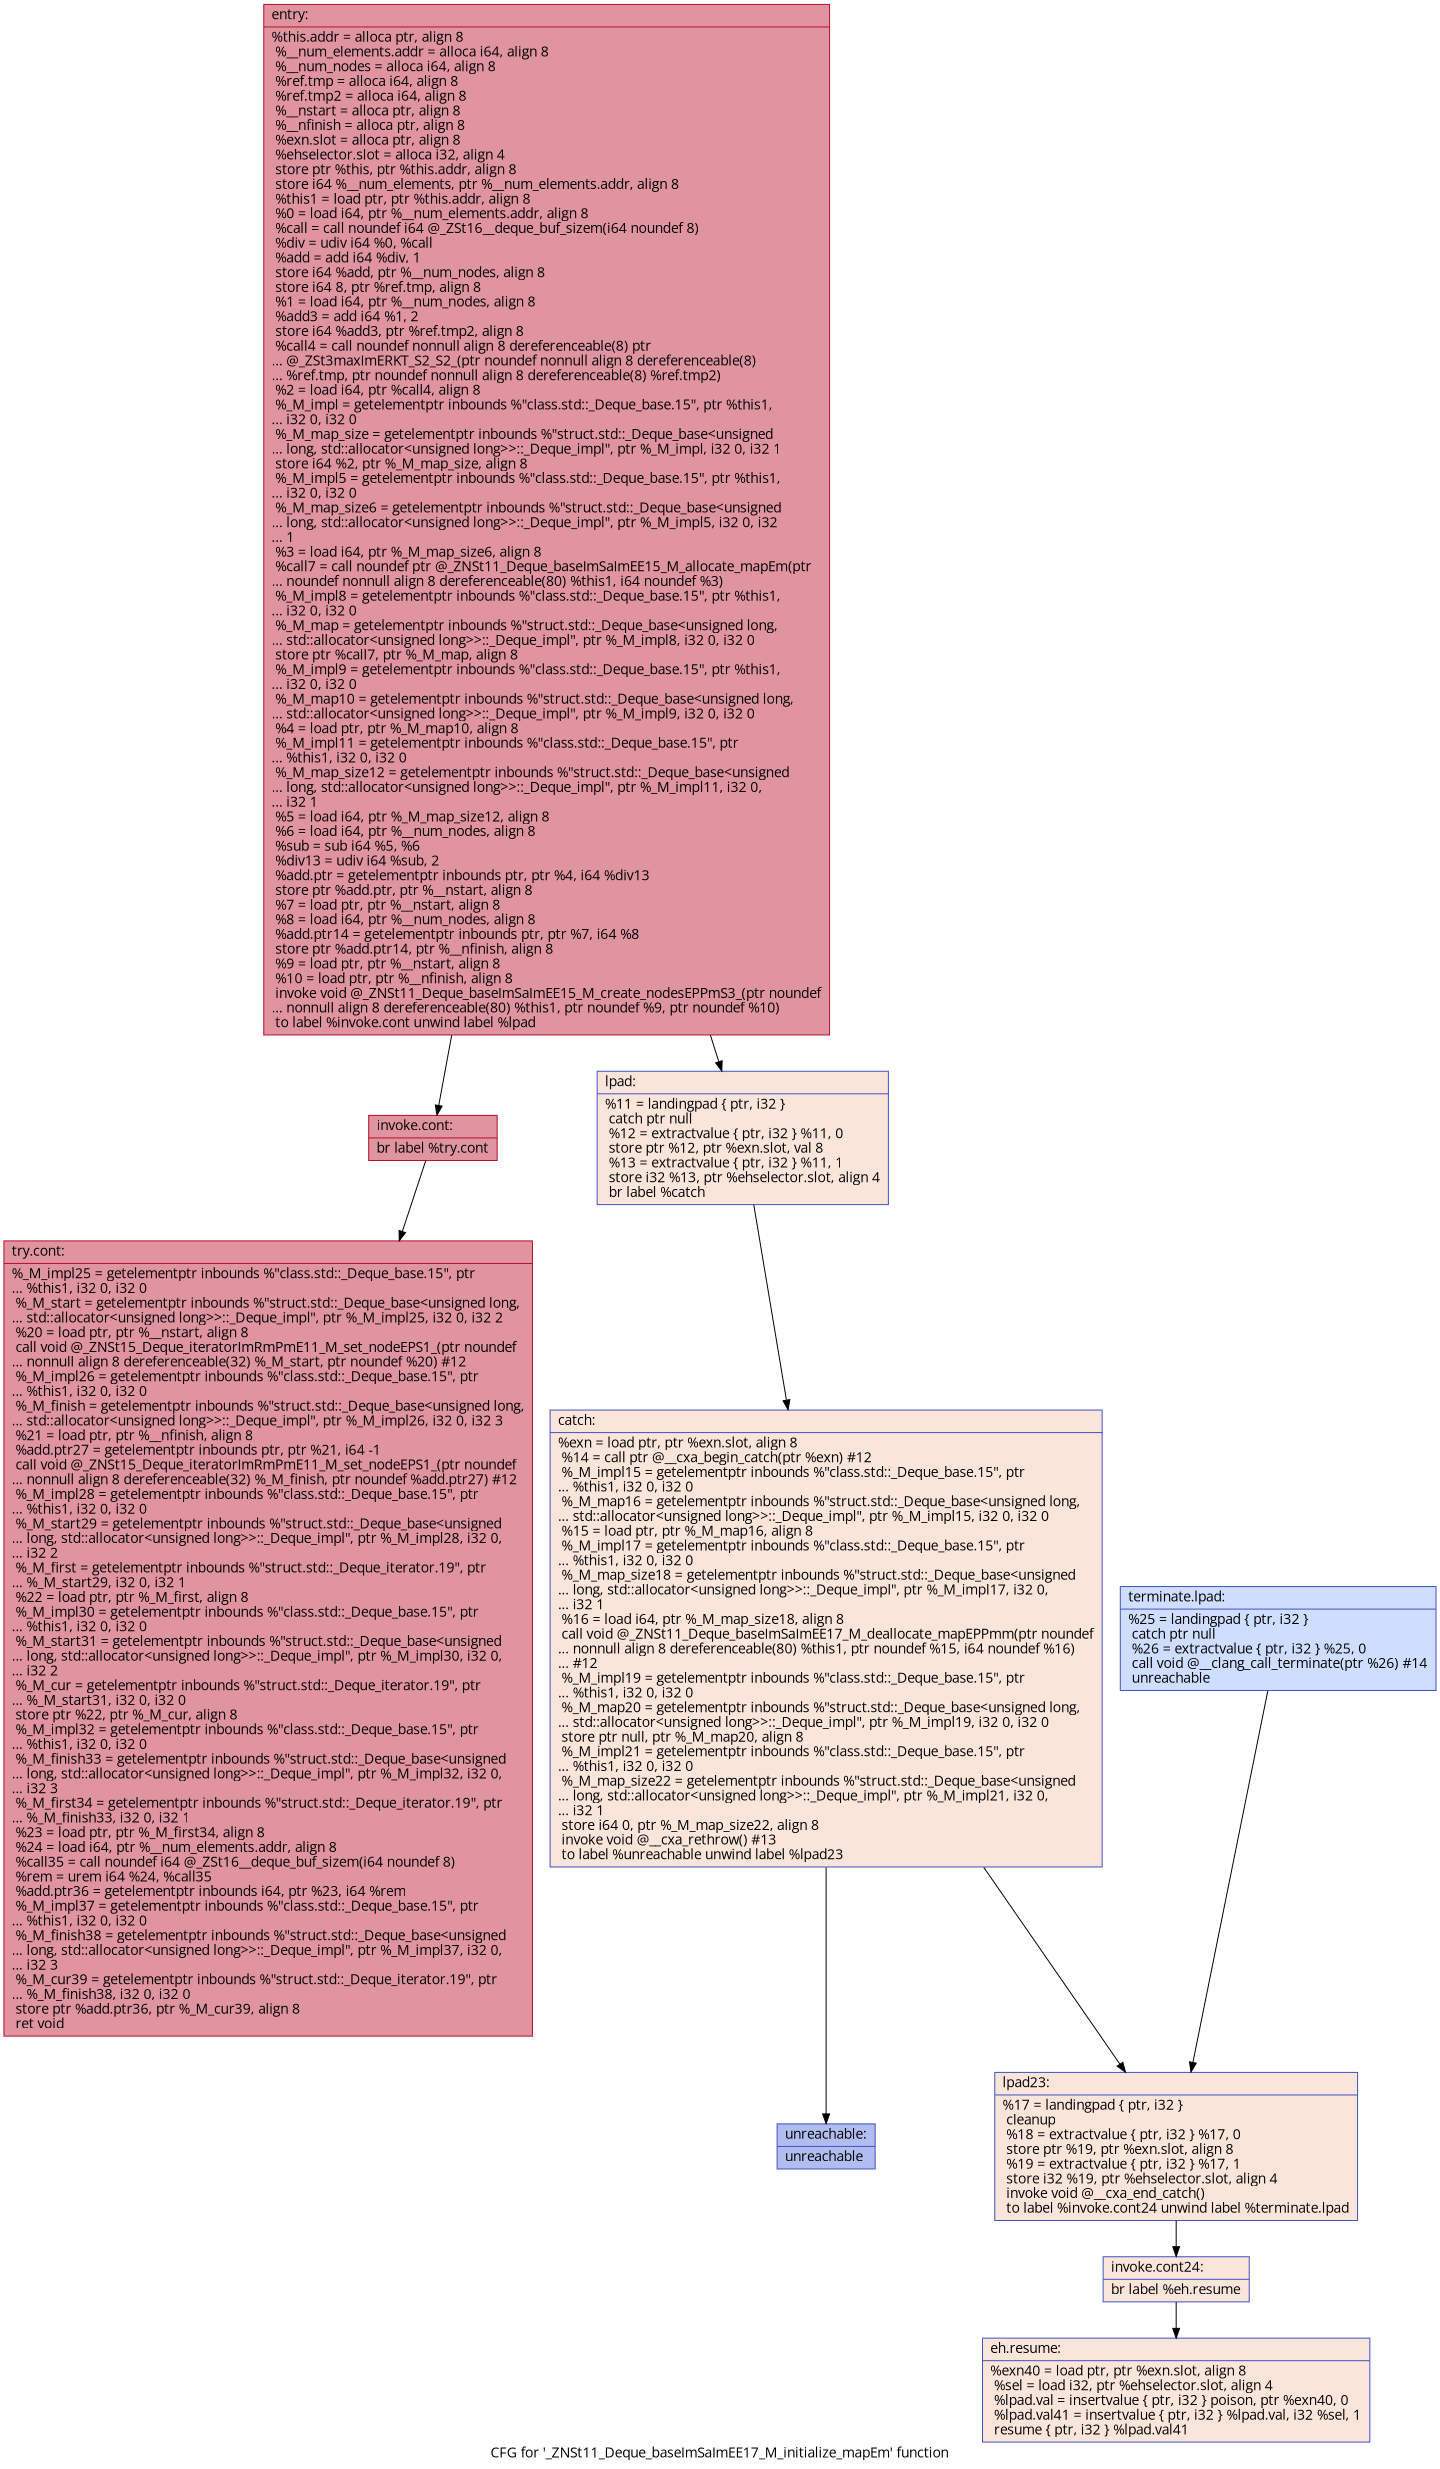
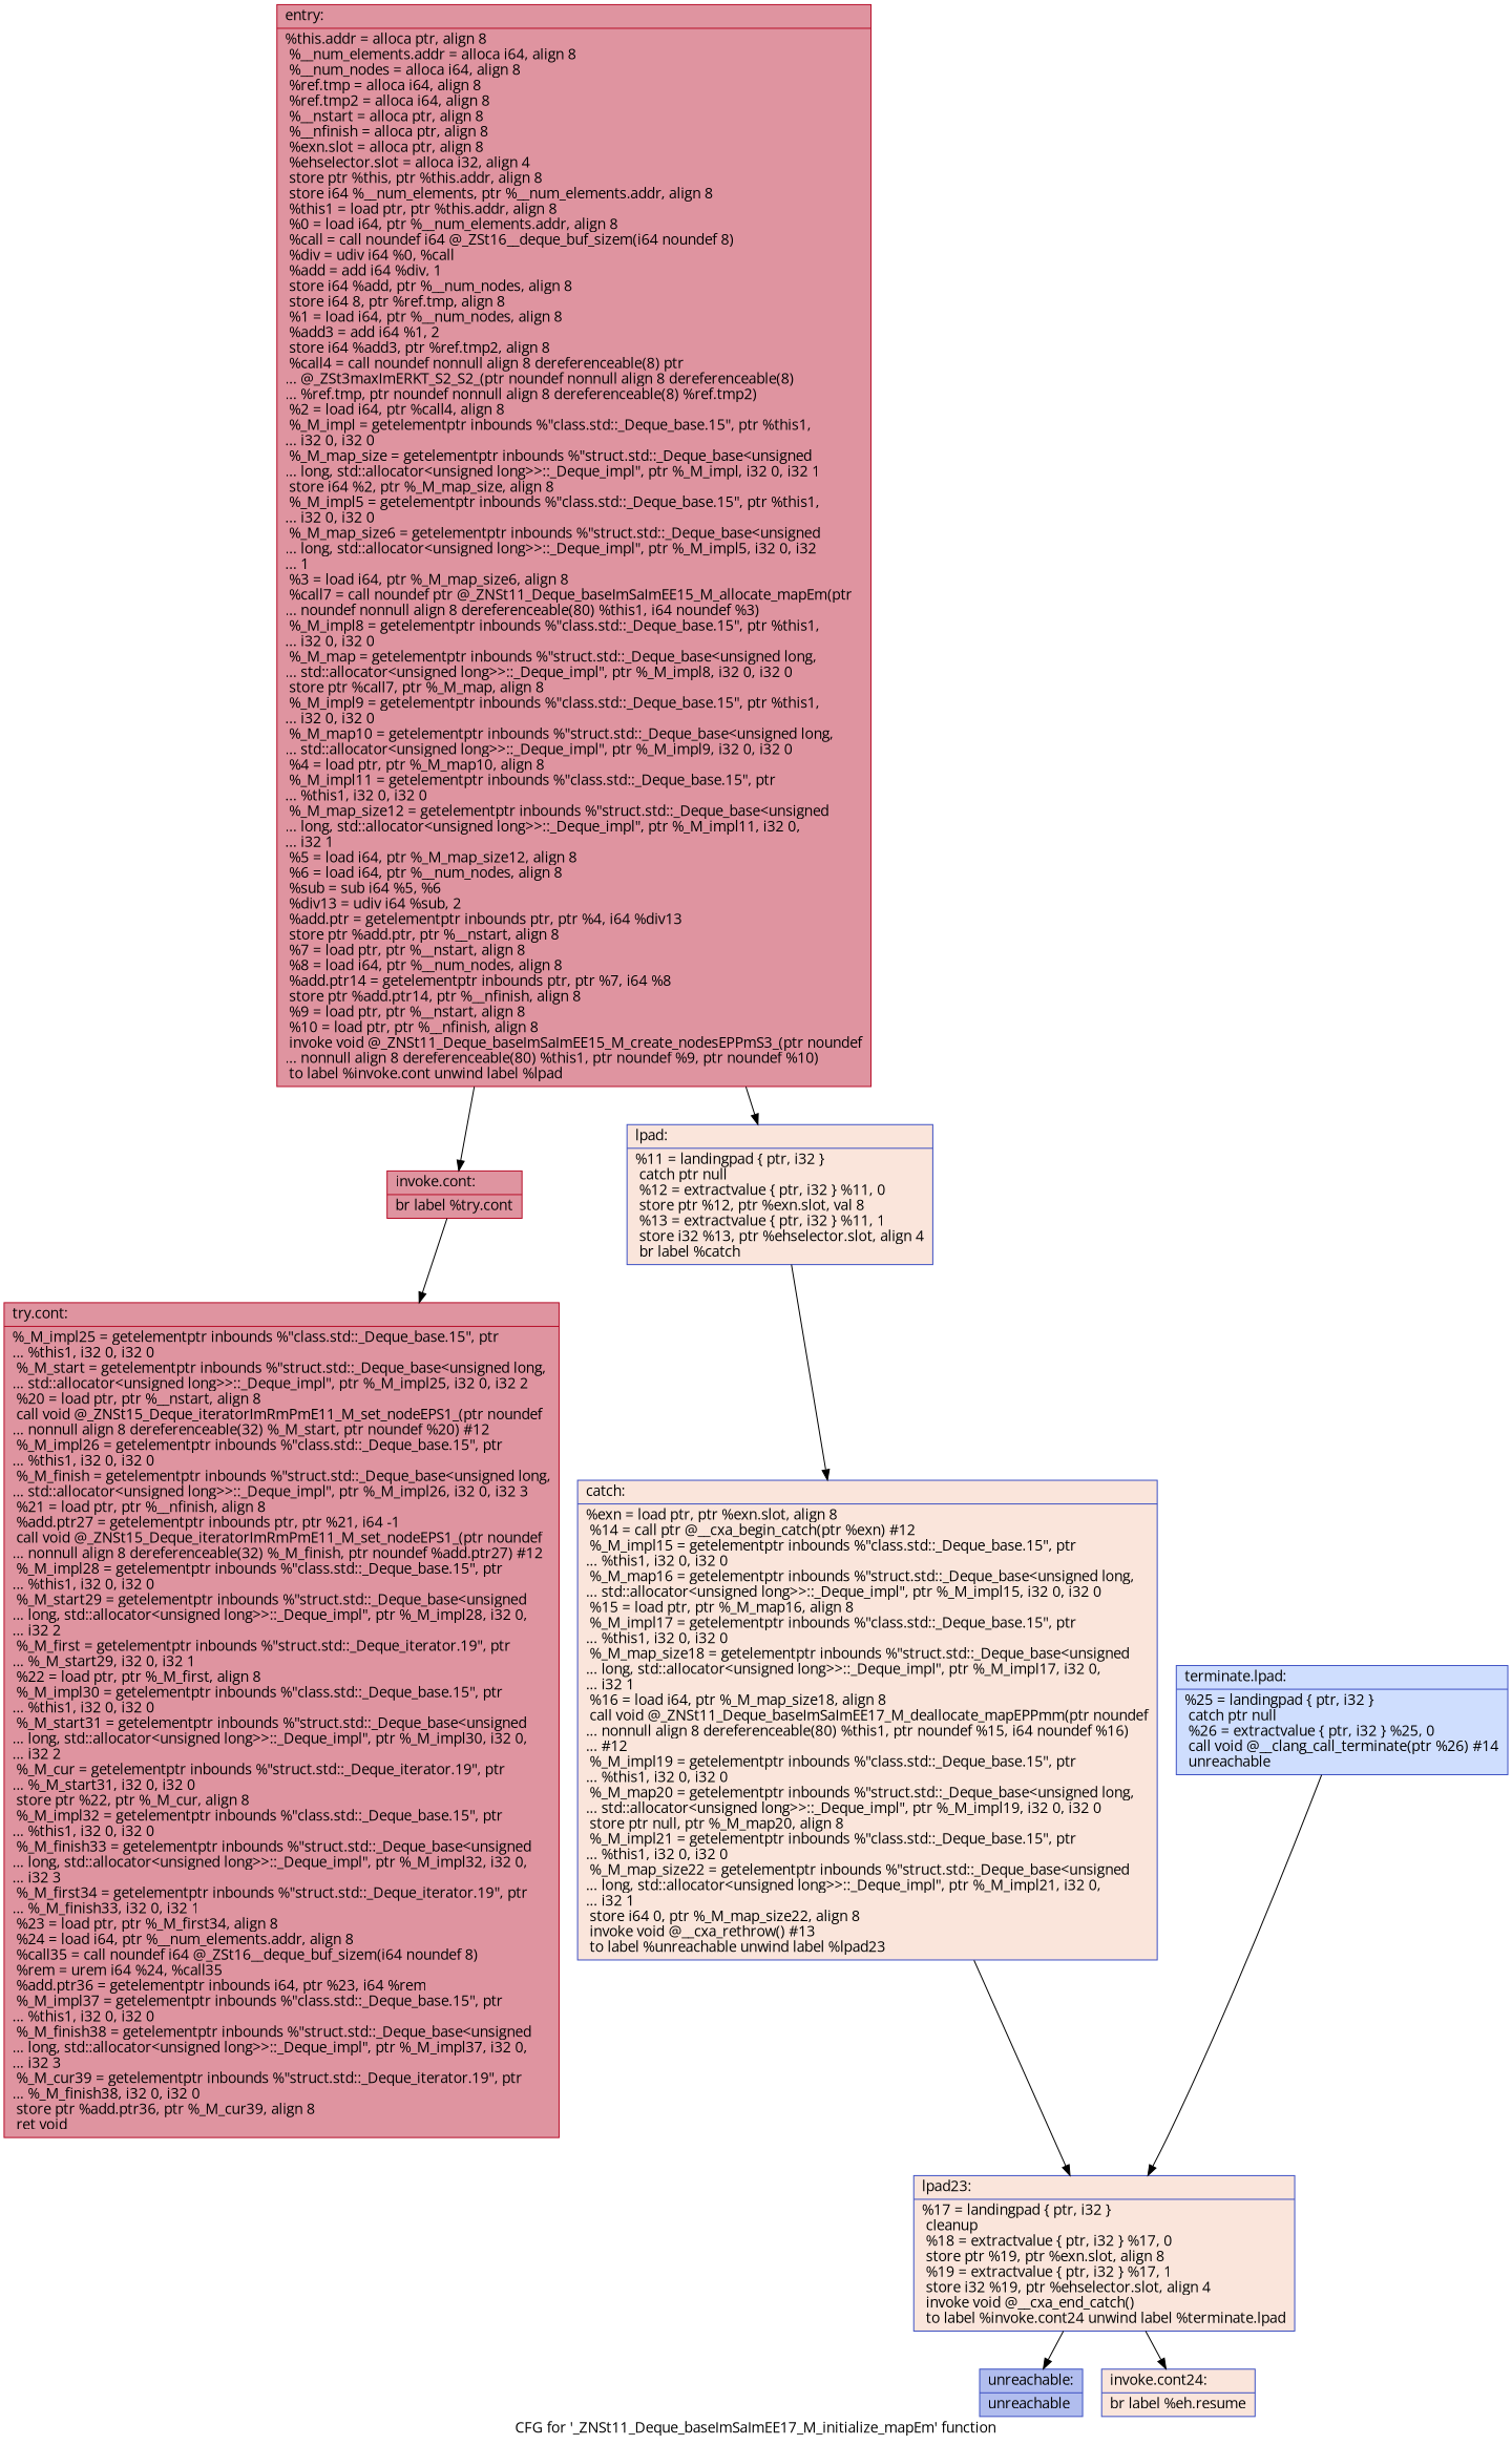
  digraph {
    fontname="Open Sans"
    label="CFG for '_ZNSt11_Deque_baseImSaImEE17_M_initialize_mapEm' function"
    node [color="#3d50c3ff" fillcolor="#f4c5ad70" fontname="Open Sans" shape=record style=filled]
    edge [fontname="Open Sans"]
    n1 [color="#b70d28ff" fillcolor="#b70d2870" label="{entry:\l|  %this.addr = alloca ptr, align 8\l  %__num_elements.addr = alloca i64, align 8\l  %__num_nodes = alloca i64, align 8\l  %ref.tmp = alloca i64, align 8\l  %ref.tmp2 = alloca i64, align 8\l  %__nstart = alloca ptr, align 8\l  %__nfinish = alloca ptr, align 8\l  %exn.slot = alloca ptr, align 8\l  %ehselector.slot = alloca i32, align 4\l  store ptr %this, ptr %this.addr, align 8\l  store i64 %__num_elements, ptr %__num_elements.addr, align 8\l  %this1 = load ptr, ptr %this.addr, align 8\l  %0 = load i64, ptr %__num_elements.addr, align 8\l  %call = call noundef i64 @_ZSt16__deque_buf_sizem(i64 noundef 8)\l  %div = udiv i64 %0, %call\l  %add = add i64 %div, 1\l  store i64 %add, ptr %__num_nodes, align 8\l  store i64 8, ptr %ref.tmp, align 8\l  %1 = load i64, ptr %__num_nodes, align 8\l  %add3 = add i64 %1, 2\l  store i64 %add3, ptr %ref.tmp2, align 8\l  %call4 = call noundef nonnull align 8 dereferenceable(8) ptr\l... @_ZSt3maxImERKT_S2_S2_(ptr noundef nonnull align 8 dereferenceable(8)\l... %ref.tmp, ptr noundef nonnull align 8 dereferenceable(8) %ref.tmp2)\l  %2 = load i64, ptr %call4, align 8\l  %_M_impl = getelementptr inbounds %\"class.std::_Deque_base.15\", ptr %this1,\l... i32 0, i32 0\l  %_M_map_size = getelementptr inbounds %\"struct.std::_Deque_base\<unsigned\l... long, std::allocator\<unsigned long\>\>::_Deque_impl\", ptr %_M_impl, i32 0, i32 1\l  store i64 %2, ptr %_M_map_size, align 8\l  %_M_impl5 = getelementptr inbounds %\"class.std::_Deque_base.15\", ptr %this1,\l... i32 0, i32 0\l  %_M_map_size6 = getelementptr inbounds %\"struct.std::_Deque_base\<unsigned\l... long, std::allocator\<unsigned long\>\>::_Deque_impl\", ptr %_M_impl5, i32 0, i32\l... 1\l  %3 = load i64, ptr %_M_map_size6, align 8\l  %call7 = call noundef ptr @_ZNSt11_Deque_baseImSaImEE15_M_allocate_mapEm(ptr\l... noundef nonnull align 8 dereferenceable(80) %this1, i64 noundef %3)\l  %_M_impl8 = getelementptr inbounds %\"class.std::_Deque_base.15\", ptr %this1,\l... i32 0, i32 0\l  %_M_map = getelementptr inbounds %\"struct.std::_Deque_base\<unsigned long,\l... std::allocator\<unsigned long\>\>::_Deque_impl\", ptr %_M_impl8, i32 0, i32 0\l  store ptr %call7, ptr %_M_map, align 8\l  %_M_impl9 = getelementptr inbounds %\"class.std::_Deque_base.15\", ptr %this1,\l... i32 0, i32 0\l  %_M_map10 = getelementptr inbounds %\"struct.std::_Deque_base\<unsigned long,\l... std::allocator\<unsigned long\>\>::_Deque_impl\", ptr %_M_impl9, i32 0, i32 0\l  %4 = load ptr, ptr %_M_map10, align 8\l  %_M_impl11 = getelementptr inbounds %\"class.std::_Deque_base.15\", ptr\l... %this1, i32 0, i32 0\l  %_M_map_size12 = getelementptr inbounds %\"struct.std::_Deque_base\<unsigned\l... long, std::allocator\<unsigned long\>\>::_Deque_impl\", ptr %_M_impl11, i32 0,\l... i32 1\l  %5 = load i64, ptr %_M_map_size12, align 8\l  %6 = load i64, ptr %__num_nodes, align 8\l  %sub = sub i64 %5, %6\l  %div13 = udiv i64 %sub, 2\l  %add.ptr = getelementptr inbounds ptr, ptr %4, i64 %div13\l  store ptr %add.ptr, ptr %__nstart, align 8\l  %7 = load ptr, ptr %__nstart, align 8\l  %8 = load i64, ptr %__num_nodes, align 8\l  %add.ptr14 = getelementptr inbounds ptr, ptr %7, i64 %8\l  store ptr %add.ptr14, ptr %__nfinish, align 8\l  %9 = load ptr, ptr %__nstart, align 8\l  %10 = load ptr, ptr %__nfinish, align 8\l  invoke void @_ZNSt11_Deque_baseImSaImEE15_M_create_nodesEPPmS3_(ptr noundef\l... nonnull align 8 dereferenceable(80) %this1, ptr noundef %9, ptr noundef %10)\l          to label %invoke.cont unwind label %lpad\l}"]
    n2 [color="#b70d28ff" fillcolor="#b70d2870" label="{invoke.cont:\l|  br label %try.cont\l}"]
    n3 [label="{lpad:\l|  %11 = landingpad \{ ptr, i32 \}\l          catch ptr null\l  %12 = extractvalue \{ ptr, i32 \} %11, 0\l  store ptr %12, ptr %exn.slot, val 8\l  %13 = extractvalue \{ ptr, i32 \} %11, 1\l  store i32 %13, ptr %ehselector.slot, align 4\l  br label %catch\l}"]
    n4 [color="#b70d28ff" fillcolor="#b70d2870" label="{try.cont:\l|  %_M_impl25 = getelementptr inbounds %\"class.std::_Deque_base.15\", ptr\l... %this1, i32 0, i32 0\l  %_M_start = getelementptr inbounds %\"struct.std::_Deque_base\<unsigned long,\l... std::allocator\<unsigned long\>\>::_Deque_impl\", ptr %_M_impl25, i32 0, i32 2\l  %20 = load ptr, ptr %__nstart, align 8\l  call void @_ZNSt15_Deque_iteratorImRmPmE11_M_set_nodeEPS1_(ptr noundef\l... nonnull align 8 dereferenceable(32) %_M_start, ptr noundef %20) #12\l  %_M_impl26 = getelementptr inbounds %\"class.std::_Deque_base.15\", ptr\l... %this1, i32 0, i32 0\l  %_M_finish = getelementptr inbounds %\"struct.std::_Deque_base\<unsigned long,\l... std::allocator\<unsigned long\>\>::_Deque_impl\", ptr %_M_impl26, i32 0, i32 3\l  %21 = load ptr, ptr %__nfinish, align 8\l  %add.ptr27 = getelementptr inbounds ptr, ptr %21, i64 -1\l  call void @_ZNSt15_Deque_iteratorImRmPmE11_M_set_nodeEPS1_(ptr noundef\l... nonnull align 8 dereferenceable(32) %_M_finish, ptr noundef %add.ptr27) #12\l  %_M_impl28 = getelementptr inbounds %\"class.std::_Deque_base.15\", ptr\l... %this1, i32 0, i32 0\l  %_M_start29 = getelementptr inbounds %\"struct.std::_Deque_base\<unsigned\l... long, std::allocator\<unsigned long\>\>::_Deque_impl\", ptr %_M_impl28, i32 0,\l... i32 2\l  %_M_first = getelementptr inbounds %\"struct.std::_Deque_iterator.19\", ptr\l... %_M_start29, i32 0, i32 1\l  %22 = load ptr, ptr %_M_first, align 8\l  %_M_impl30 = getelementptr inbounds %\"class.std::_Deque_base.15\", ptr\l... %this1, i32 0, i32 0\l  %_M_start31 = getelementptr inbounds %\"struct.std::_Deque_base\<unsigned\l... long, std::allocator\<unsigned long\>\>::_Deque_impl\", ptr %_M_impl30, i32 0,\l... i32 2\l  %_M_cur = getelementptr inbounds %\"struct.std::_Deque_iterator.19\", ptr\l... %_M_start31, i32 0, i32 0\l  store ptr %22, ptr %_M_cur, align 8\l  %_M_impl32 = getelementptr inbounds %\"class.std::_Deque_base.15\", ptr\l... %this1, i32 0, i32 0\l  %_M_finish33 = getelementptr inbounds %\"struct.std::_Deque_base\<unsigned\l... long, std::allocator\<unsigned long\>\>::_Deque_impl\", ptr %_M_impl32, i32 0,\l... i32 3\l  %_M_first34 = getelementptr inbounds %\"struct.std::_Deque_iterator.19\", ptr\l... %_M_finish33, i32 0, i32 1\l  %23 = load ptr, ptr %_M_first34, align 8\l  %24 = load i64, ptr %__num_elements.addr, align 8\l  %call35 = call noundef i64 @_ZSt16__deque_buf_sizem(i64 noundef 8)\l  %rem = urem i64 %24, %call35\l  %add.ptr36 = getelementptr inbounds i64, ptr %23, i64 %rem\l  %_M_impl37 = getelementptr inbounds %\"class.std::_Deque_base.15\", ptr\l... %this1, i32 0, i32 0\l  %_M_finish38 = getelementptr inbounds %\"struct.std::_Deque_base\<unsigned\l... long, std::allocator\<unsigned long\>\>::_Deque_impl\", ptr %_M_impl37, i32 0,\l... i32 3\l  %_M_cur39 = getelementptr inbounds %\"struct.std::_Deque_iterator.19\", ptr\l... %_M_finish38, i32 0, i32 0\l  store ptr %add.ptr36, ptr %_M_cur39, align 8\l  ret void\l}"]
    n5 [label="{catch:\l|  %exn = load ptr, ptr %exn.slot, align 8\l  %14 = call ptr @__cxa_begin_catch(ptr %exn) #12\l  %_M_impl15 = getelementptr inbounds %\"class.std::_Deque_base.15\", ptr\l... %this1, i32 0, i32 0\l  %_M_map16 = getelementptr inbounds %\"struct.std::_Deque_base\<unsigned long,\l... std::allocator\<unsigned long\>\>::_Deque_impl\", ptr %_M_impl15, i32 0, i32 0\l  %15 = load ptr, ptr %_M_map16, align 8\l  %_M_impl17 = getelementptr inbounds %\"class.std::_Deque_base.15\", ptr\l... %this1, i32 0, i32 0\l  %_M_map_size18 = getelementptr inbounds %\"struct.std::_Deque_base\<unsigned\l... long, std::allocator\<unsigned long\>\>::_Deque_impl\", ptr %_M_impl17, i32 0,\l... i32 1\l  %16 = load i64, ptr %_M_map_size18, align 8\l  call void @_ZNSt11_Deque_baseImSaImEE17_M_deallocate_mapEPPmm(ptr noundef\l... nonnull align 8 dereferenceable(80) %this1, ptr noundef %15, i64 noundef %16)\l... #12\l  %_M_impl19 = getelementptr inbounds %\"class.std::_Deque_base.15\", ptr\l... %this1, i32 0, i32 0\l  %_M_map20 = getelementptr inbounds %\"struct.std::_Deque_base\<unsigned long,\l... std::allocator\<unsigned long\>\>::_Deque_impl\", ptr %_M_impl19, i32 0, i32 0\l  store ptr null, ptr %_M_map20, align 8\l  %_M_impl21 = getelementptr inbounds %\"class.std::_Deque_base.15\", ptr\l... %this1, i32 0, i32 0\l  %_M_map_size22 = getelementptr inbounds %\"struct.std::_Deque_base\<unsigned\l... long, std::allocator\<unsigned long\>\>::_Deque_impl\", ptr %_M_impl21, i32 0,\l... i32 1\l  store i64 0, ptr %_M_map_size22, align 8\l  invoke void @__cxa_rethrow() #13\l          to label %unreachable unwind label %lpad23\l}"]
    n6 [fillcolor="#4f69d970" label="{unreachable:\l|  unreachable\l}"]
    n7 [label="{lpad23:\l|  %17 = landingpad \{ ptr, i32 \}\l          cleanup\l  %18 = extractvalue \{ ptr, i32 \} %17, 0\l  store ptr %19, ptr %exn.slot, align 8\l  %19 = extractvalue \{ ptr, i32 \} %17, 1\l  store i32 %19, ptr %ehselector.slot, align 4\l  invoke void @__cxa_end_catch()\l          to label %invoke.cont24 unwind label %terminate.lpad\l}"]
    n8 [label="{invoke.cont24:\l|  br label %eh.resume\l}"]
-   n9 [label="{eh.resume:\l|  %exn40 = load ptr, ptr %exn.slot, align 8\l  %sel = load i32, ptr %ehselector.slot, align 4\l  %lpad.val = insertvalue \{ ptr, i32 \} poison, ptr %exn40, 0\l  %lpad.val41 = insertvalue \{ ptr, i32 \} %lpad.val, i32 %sel, 1\l  resume \{ ptr, i32 \} %lpad.val41\l}"]
    n10 [fillcolor="#93b5fe70" label="{terminate.lpad:\l|  %25 = landingpad \{ ptr, i32 \}\l          catch ptr null\l  %26 = extractvalue \{ ptr, i32 \} %25, 0\l  call void @__clang_call_terminate(ptr %26) #14\l  unreachable\l}"]
    n1 -> n2
    n1 -> n3
    n2 -> n4
    n3 -> n5
-   n5 -> n6
+   n7 -> n6
    n5 -> n7
    n7 -> n8
-   n8 -> n9
    n10 -> n7
  }
